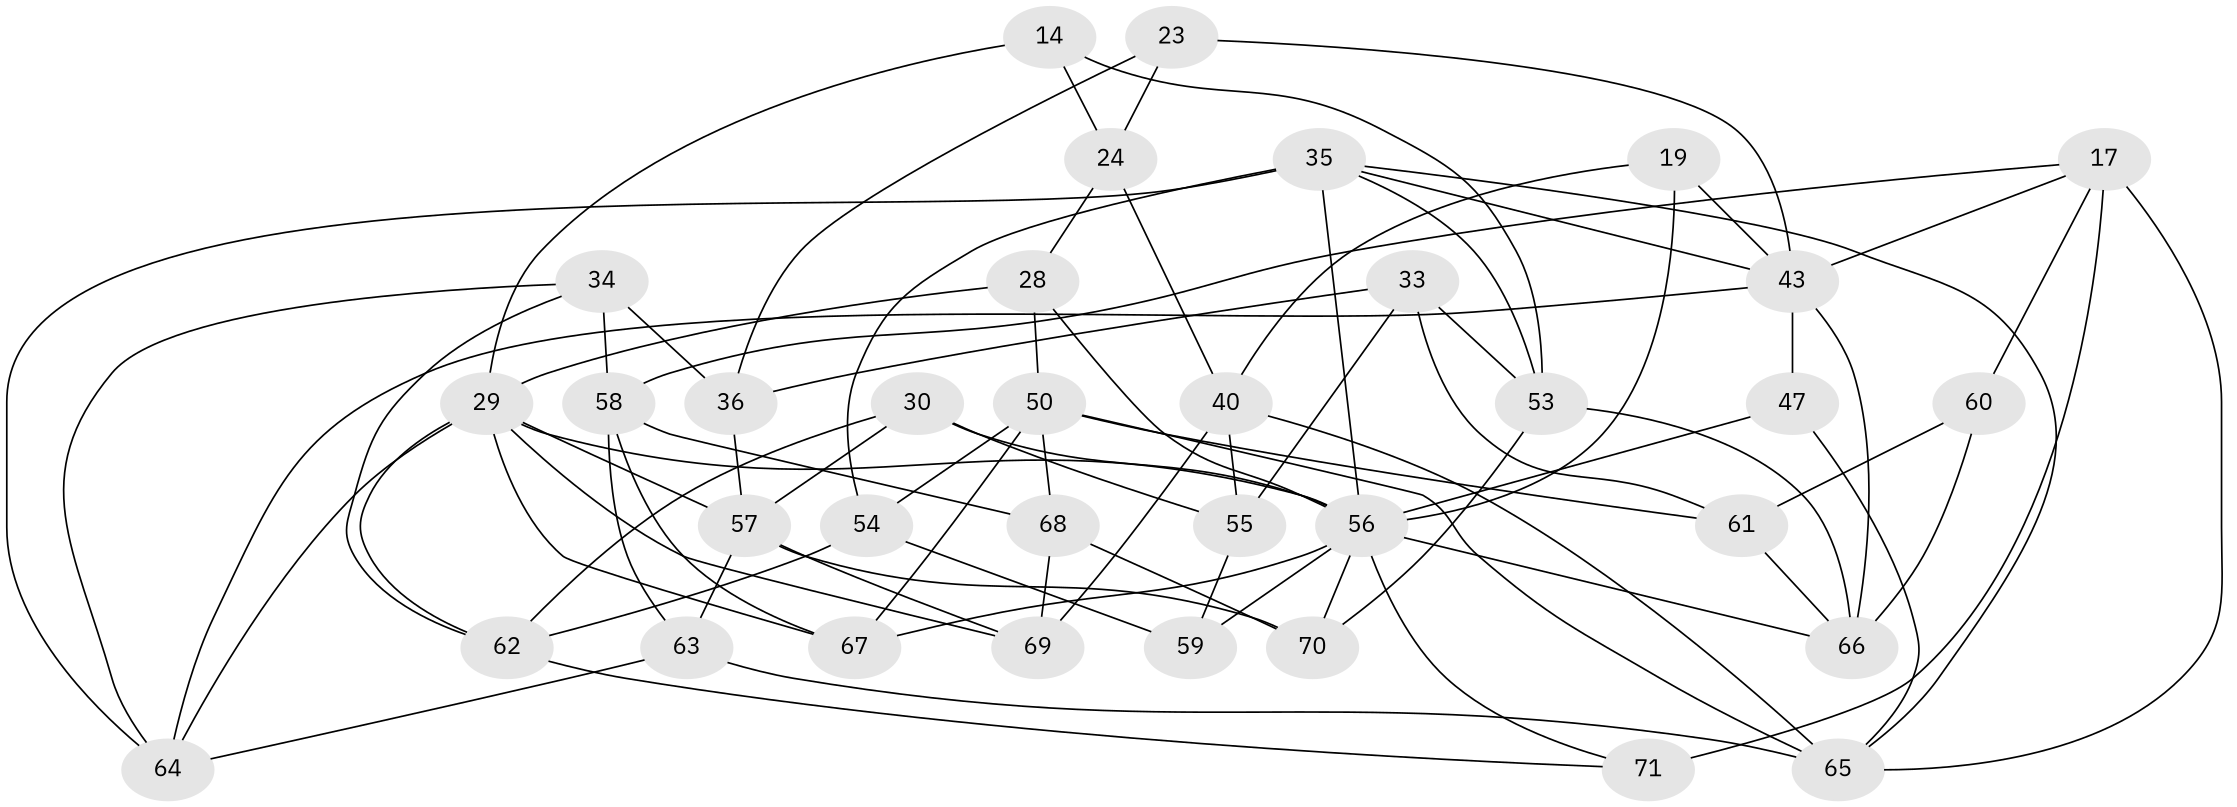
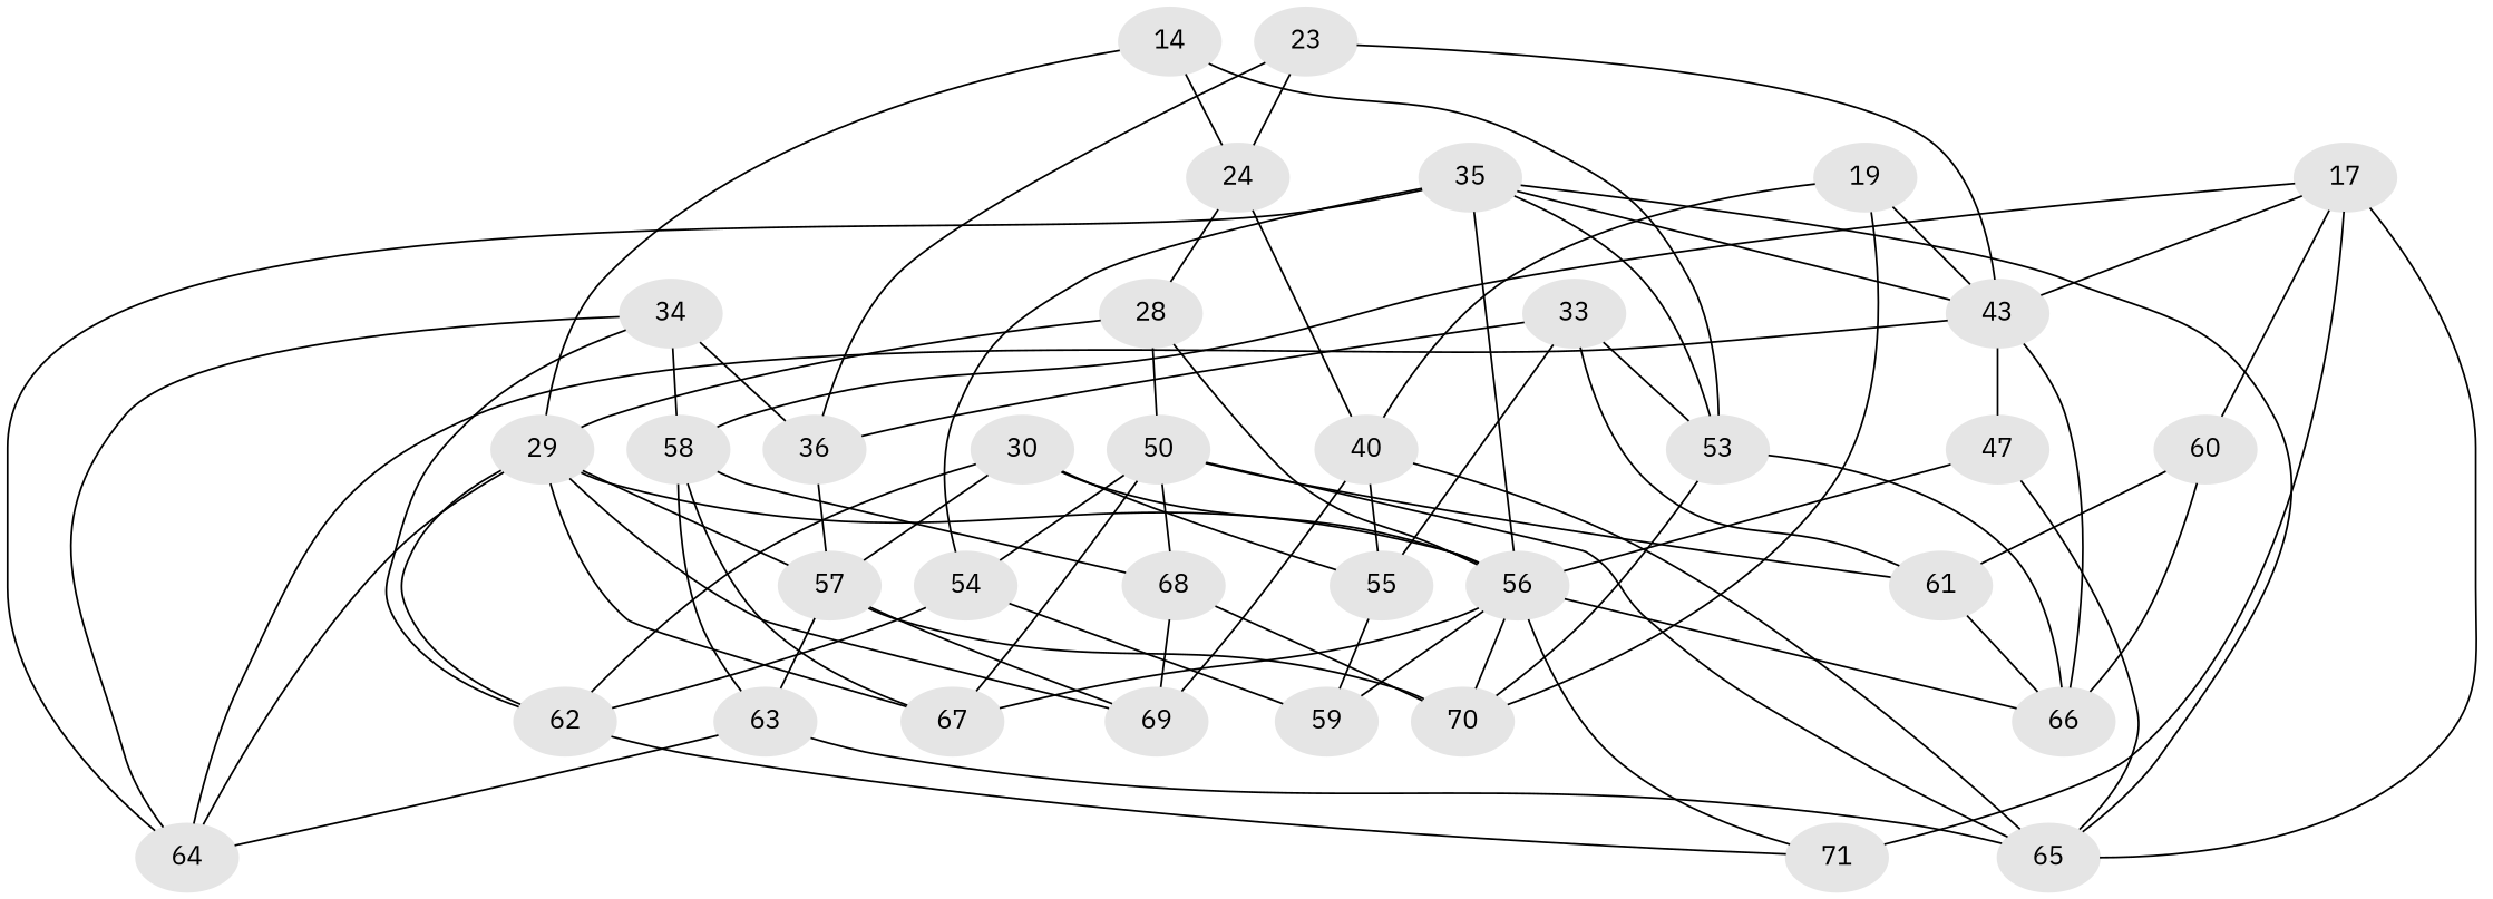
  graph {
    fontname="IBM Plex Sans"
    node [color=gray90 fontname="IBM Plex Sans" style=filled]
    edge [fontname="IBM Plex Sans"]
    14 [super="+1"]
    24 [super="+2"]
    29 [super="+18"]
    53 [super="+41"]
    40 [super="+21"]
    28
    56 [super="+11+38+51"]
    57 [super="+10"]
    62 [super="+3"]
    64 [super="+27"]
    67 [super="+39"]
    69 [super="+26"]
    70 [super="+7+20"]
    66 [super="+48"]
    17 [super="+5"]
    43 [super="+16"]
    58 [super="+25"]
    60
    65 [super="+46+44"]
    71
    47
    68
    63 [super="+49"]
    61 [super="+52"]
    55
    19
    23
    36
    50 [super="+22+42"]
    54 [super="+37"]
    59
    30
    33
    34
    35 [super="+13+32"]
    14 -- 24 [weight=2]
    14 -- 29 [weight=2]
    14 -- 53 [weight=2]
    24 -- 40
    24 -- 28
    29 -- 56 [weight=2]
    29 -- 57 [weight=2]
    29 -- 62
    29 -- 64
    29 -- 67
    29 -- 69 [weight=2]
    53 -- 70
    53 -- 66
    40 -- 69 [weight=2]
    40 -- 65
    40 -- 55
    28 -- 29
    28 -- 56
    28 -- 50
    56 -- 67
    56 -- 70
    56 -- 66
    56 -- 71
    56 -- 59 [weight=2]
    57 -- 69
    57 -- 70 [weight=2]
    57 -- 63
    62 -- 71
    17 -- 43
    17 -- 58
    17 -- 60
    17 -- 65
    17 -- 71 [weight=2]
    43 -- 64
    43 -- 66
    43 -- 47
    58 -- 67 [weight=2]
    58 -- 68
    58 -- 63
    60 -- 66 [weight=2]
    60 -- 61
    47 -- 56
    47 -- 65 [weight=2]
    68 -- 69
    68 -- 70
    63 -- 64 [weight=2]
    63 -- 65 [weight=2]
    61 -- 66
    55 -- 59
    19 -- 40
-   19 -- 56 [weight=2]
+   19 -- 70 [weight=2]
    19 -- 43
    23 -- 24 [weight=2]
    23 -- 43
    23 -- 36
    36 -- 57
    50 -- 67 [weight=2]
    50 -- 65
    50 -- 68
    50 -- 61 [weight=2]
    50 -- 54
    54 -- 62 [weight=2]
    54 -- 59
    30 -- 56
    30 -- 57
    30 -- 62
    30 -- 55
    33 -- 53
    33 -- 61
    33 -- 55
    33 -- 36
    34 -- 62
    34 -- 64
    34 -- 58
    34 -- 36
    35 -- 53
    35 -- 56 [weight=3]
    35 -- 64
    35 -- 43 [weight=2]
    35 -- 65
    35 -- 54 [weight=2]
  }
